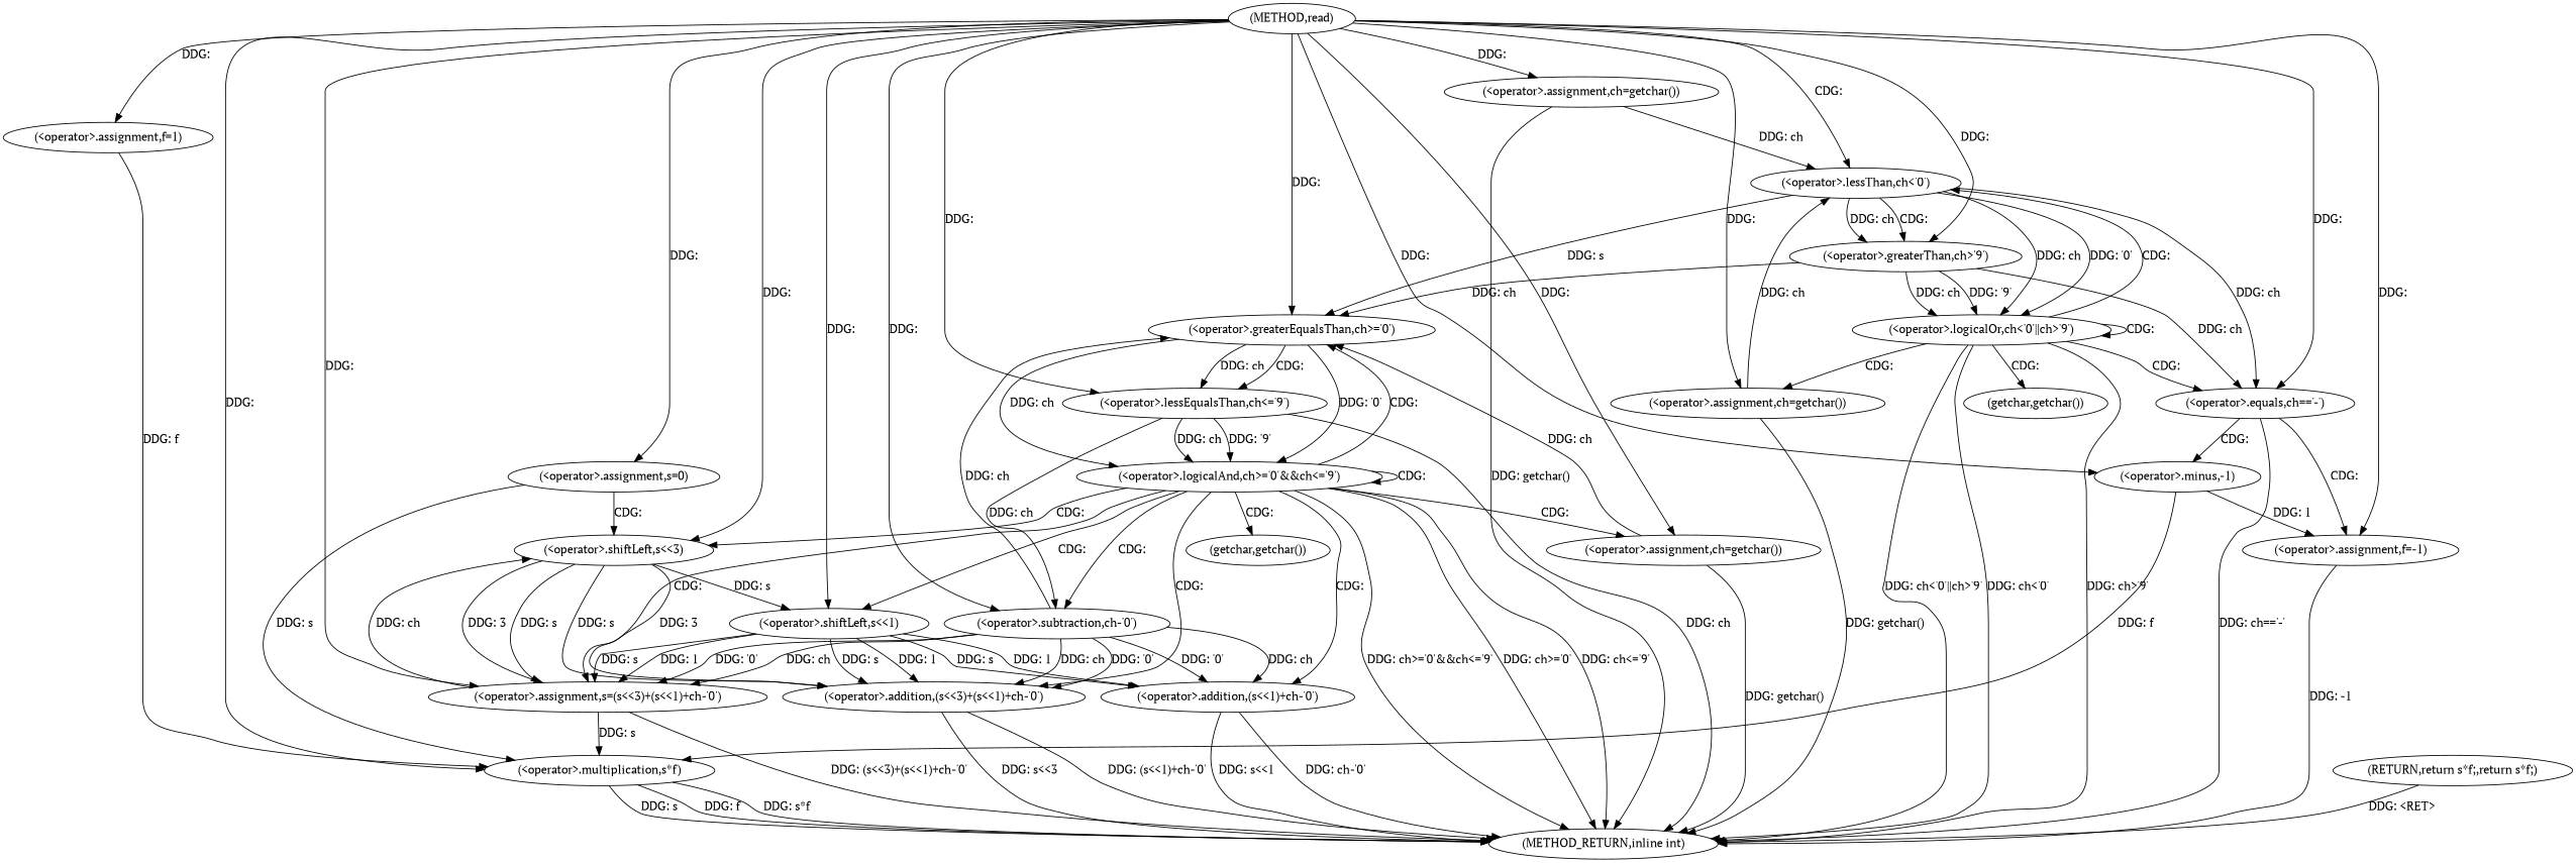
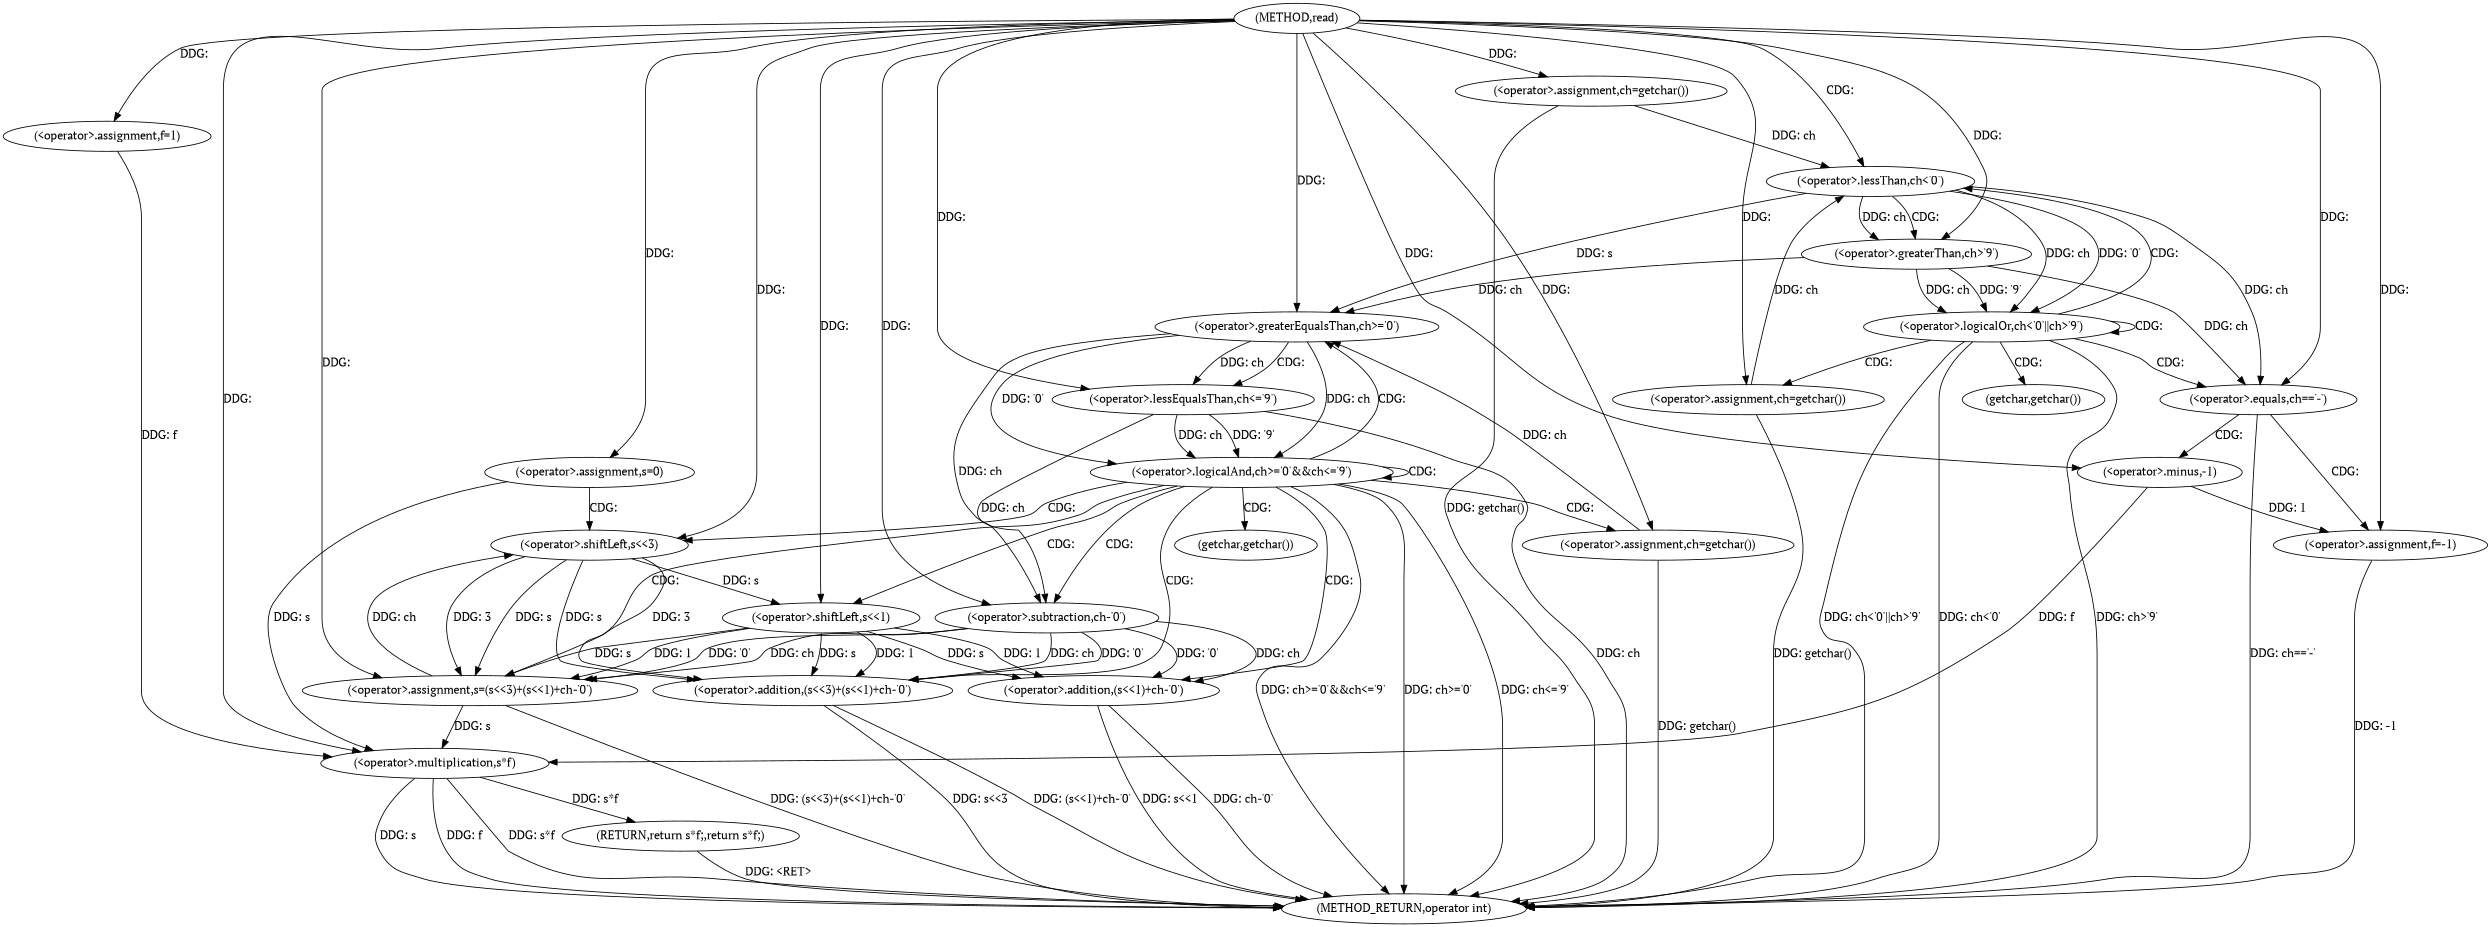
  digraph {
    fontname="PT Serif"
    node [fontname="PT Serif"]
    edge [fontname="PT Serif"]
    n1 [label="(METHOD,read)"]
    n2 [label="(<operator>.assignment,s=0)"]
    n3 [label="(<operator>.assignment,f=1)"]
    n4 [label="(<operator>.assignment,ch=getchar())"]
    n5 [label="(<operator>.multiplication,s*f)"]
    n6 [label="(<operator>.assignment,ch=getchar())"]
    n7 [label="(<operator>.assignment,s=(s<<3)+(s<<1)+ch-'0')"]
    n8 [label="(<operator>.assignment,ch=getchar())"]
    n9 [label="(<operator>.lessThan,ch<'0')"]
    n10 [label="(<operator>.greaterThan,ch>'9')"]
    n11 [label="(<operator>.equals,ch=='-')"]
    n12 [label="(<operator>.assignment,f=-1)"]
    n13 [label="(<operator>.greaterEqualsThan,ch>='0')"]
    n14 [label="(<operator>.lessEqualsThan,ch<='9')"]
    n15 [label="(<operator>.minus,-1)"]
    n16 [label="(<operator>.shiftLeft,s<<3)"]
    n17 [label="(<operator>.shiftLeft,s<<1)"]
    n18 [label="(<operator>.subtraction,ch-'0')"]
-   n19 [label="(METHOD_RETURN,inline int)"]
+   n19 [label="(METHOD_RETURN,operator int)"]
    n20 [label="(RETURN,return s*f;,return s*f;)"]
    n21 [label="(<operator>.logicalOr,ch<'0'||ch>'9')"]
    n22 [label="(<operator>.logicalAnd,ch>='0'&&ch<='9')"]
    n23 [label="(<operator>.addition,(s<<3)+(s<<1)+ch-'0')"]
    n24 [label="(<operator>.addition,(s<<1)+ch-'0')"]
    n25 [label="(getchar,getchar())"]
    n26 [label="(getchar,getchar())"]
    n1 -> n2 [label="DDG: "]
    n1 -> n3 [label="DDG: "]
    n1 -> n4 [label="DDG: "]
    n1 -> n5 [label="DDG: "]
    n1 -> n6 [label="DDG: "]
    n1 -> n7 [label="DDG: "]
    n1 -> n8 [label="DDG: "]
    n1 -> n9 [label="CDG: "]
    n1 -> n10 [label="DDG: "]
    n1 -> n11 [label="DDG: "]
    n1 -> n12 [label="DDG: "]
    n1 -> n13 [label="DDG: "]
    n1 -> n14 [label="DDG: "]
    n1 -> n15 [label="DDG: "]
    n1 -> n16 [label="DDG: "]
    n1 -> n17 [label="DDG: "]
    n1 -> n18 [label="DDG: "]
    n2 -> n5 [label="DDG: s"]
    n2 -> n16 [label="CDG: "]
    n3 -> n5 [label="DDG: f"]
    n4 -> n9 [label="DDG: ch"]
    n4 -> n19 [label="DDG: getchar()"]
    n5 -> n19 [label="DDG: s"]
    n5 -> n19 [label="DDG: f"]
    n5 -> n19 [label="DDG: s*f"]
+   n5 -> n20 [label="DDG: s*f"]
    n6 -> n9 [label="DDG: ch"]
    n6 -> n19 [label="DDG: getchar()"]
    n7 -> n5 [label="DDG: s"]
    n7 -> n16 [label="DDG: ch"]
    n7 -> n19 [label="DDG: (s<<3)+(s<<1)+ch-'0'"]
    n8 -> n13 [label="DDG: ch"]
    n8 -> n19 [label="DDG: getchar()"]
    n9 -> n10 [label="DDG: ch"]
    n9 -> n10 [label="CDG: "]
    n9 -> n11 [label="DDG: ch"]
    n9 -> n13 [label="DDG: s"]
    n9 -> n21 [label="DDG: ch"]
    n9 -> n21 [label="DDG: '0'"]
    n10 -> n11 [label="DDG: ch"]
    n10 -> n13 [label="DDG: ch"]
    n10 -> n21 [label="DDG: ch"]
    n10 -> n21 [label="DDG: '9'"]
    n11 -> n12 [label="CDG: "]
    n11 -> n15 [label="CDG: "]
    n11 -> n19 [label="DDG: ch=='-'"]
    n12 -> n19 [label="DDG: -1"]
    n13 -> n14 [label="DDG: ch"]
    n13 -> n14 [label="CDG: "]
-   n18 -> n13 [label="DDG: ch"]
+   n13 -> n18 [label="DDG: ch"]
    n13 -> n22 [label="DDG: '0'"]
    n13 -> n22 [label="DDG: ch"]
    n14 -> n18 [label="DDG: ch"]
    n14 -> n19 [label="DDG: ch"]
    n14 -> n22 [label="DDG: '9'"]
    n14 -> n22 [label="DDG: ch"]
    n15 -> n5 [label="DDG: f"]
    n15 -> n12 [label="DDG: 1"]
    n16 -> n7 [label="DDG: s"]
    n16 -> n7 [label="DDG: 3"]
    n16 -> n17 [label="DDG: s"]
    n16 -> n23 [label="DDG: s"]
    n16 -> n23 [label="DDG: 3"]
    n17 -> n7 [label="DDG: 1"]
    n17 -> n7 [label="DDG: s"]
    n17 -> n23 [label="DDG: 1"]
    n17 -> n23 [label="DDG: s"]
    n17 -> n24 [label="DDG: 1"]
    n17 -> n24 [label="DDG: s"]
    n18 -> n7 [label="DDG: ch"]
    n18 -> n7 [label="DDG: '0'"]
    n18 -> n23 [label="DDG: ch"]
    n18 -> n23 [label="DDG: '0'"]
    n18 -> n24 [label="DDG: ch"]
    n18 -> n24 [label="DDG: '0'"]
    n20 -> n19 [label="DDG: <RET>"]
    n21 -> n6 [label="CDG: "]
    n21 -> n9 [label="CDG: "]
    n21 -> n11 [label="CDG: "]
    n21 -> n19 [label="DDG: ch<'0'"]
    n21 -> n19 [label="DDG: ch>'9'"]
    n21 -> n19 [label="DDG: ch<'0'||ch>'9'"]
    n21 -> n21 [label="CDG: "]
    n21 -> n25 [label="CDG: "]
    n22 -> n7 [label="CDG: "]
    n22 -> n8 [label="CDG: "]
    n22 -> n13 [label="CDG: "]
    n22 -> n16 [label="CDG: "]
    n22 -> n17 [label="CDG: "]
    n22 -> n18 [label="CDG: "]
    n22 -> n19 [label="DDG: ch>='0'"]
    n22 -> n19 [label="DDG: ch<='9'"]
    n22 -> n19 [label="DDG: ch>='0'&&ch<='9'"]
    n22 -> n22 [label="CDG: "]
    n22 -> n23 [label="CDG: "]
    n22 -> n24 [label="CDG: "]
    n22 -> n26 [label="CDG: "]
    n23 -> n19 [label="DDG: s<<3"]
    n23 -> n19 [label="DDG: (s<<1)+ch-'0'"]
    n24 -> n19 [label="DDG: s<<1"]
    n24 -> n19 [label="DDG: ch-'0'"]
  }
